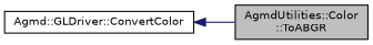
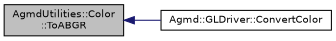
  digraph {
    rankdir=LR
    node [color=black fontname=Helvetica fontsize=10 shape=record style=filled]
    n1 [fillcolor=grey75 fontcolor=black height=0.2 label="AgmdUtilities::Color\l::ToABGR" width=0.4]
    n2 [fillcolor=white height=0.2 label="Agmd::GLDriver::ConvertColor" width=0.4]
-   n2 -> n1 [color=midnightblue dir=back fontname=Helvetica fontsize=10 labelfontname=Helvetica labelfontsize=10 style=solid]
+   n1 -> n2 [color=midnightblue dir=back fontname=Helvetica fontsize=10 labelfontname=Helvetica labelfontsize=10 style=solid]
  }
